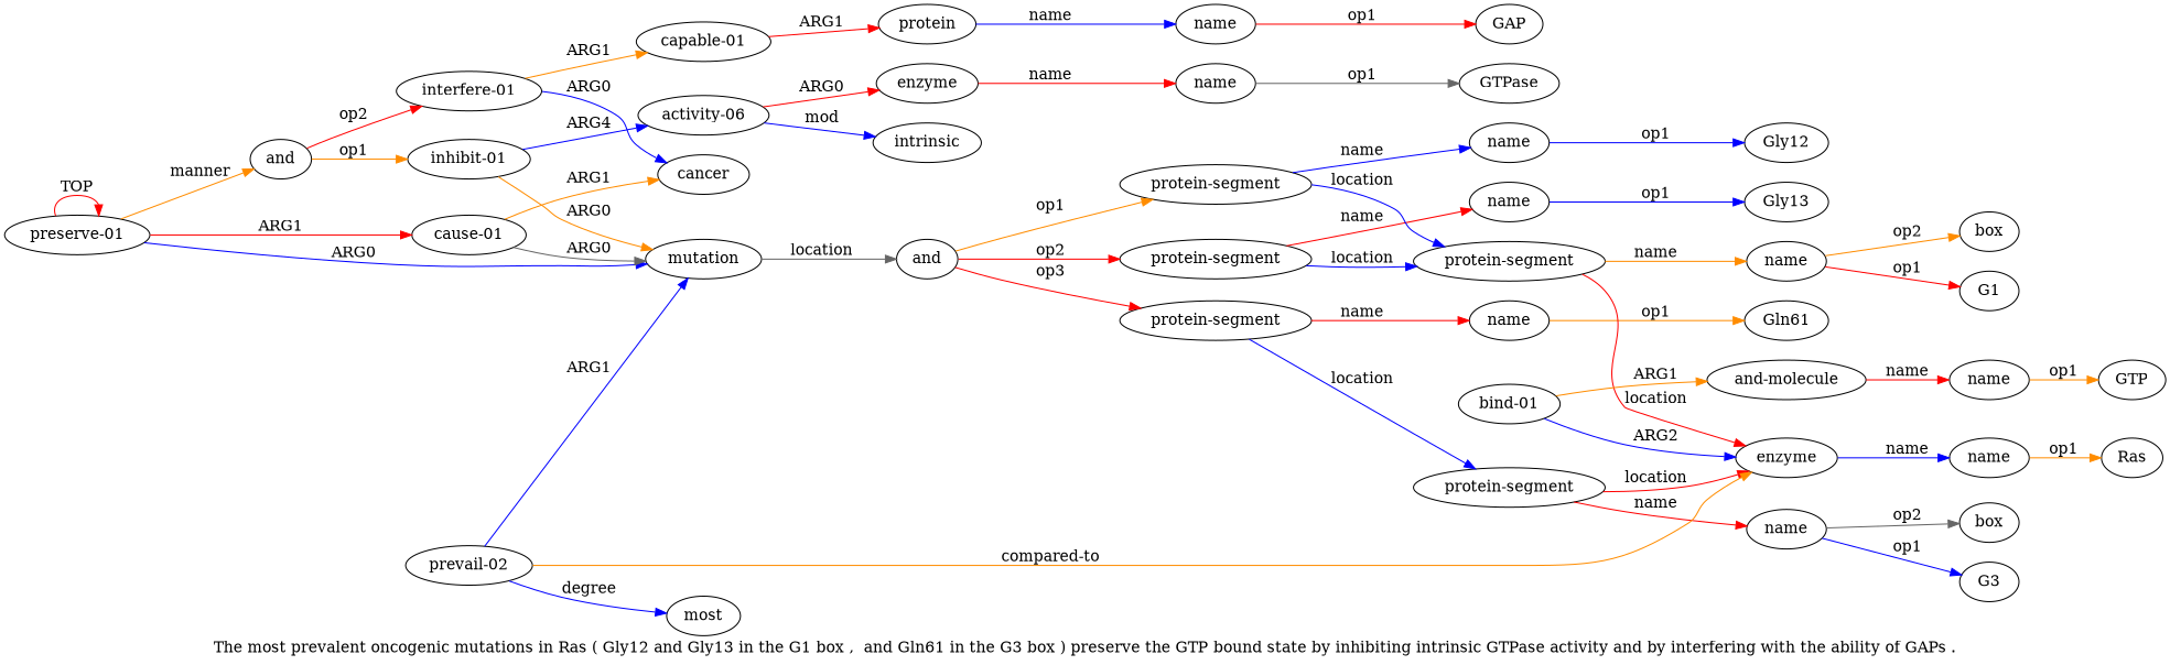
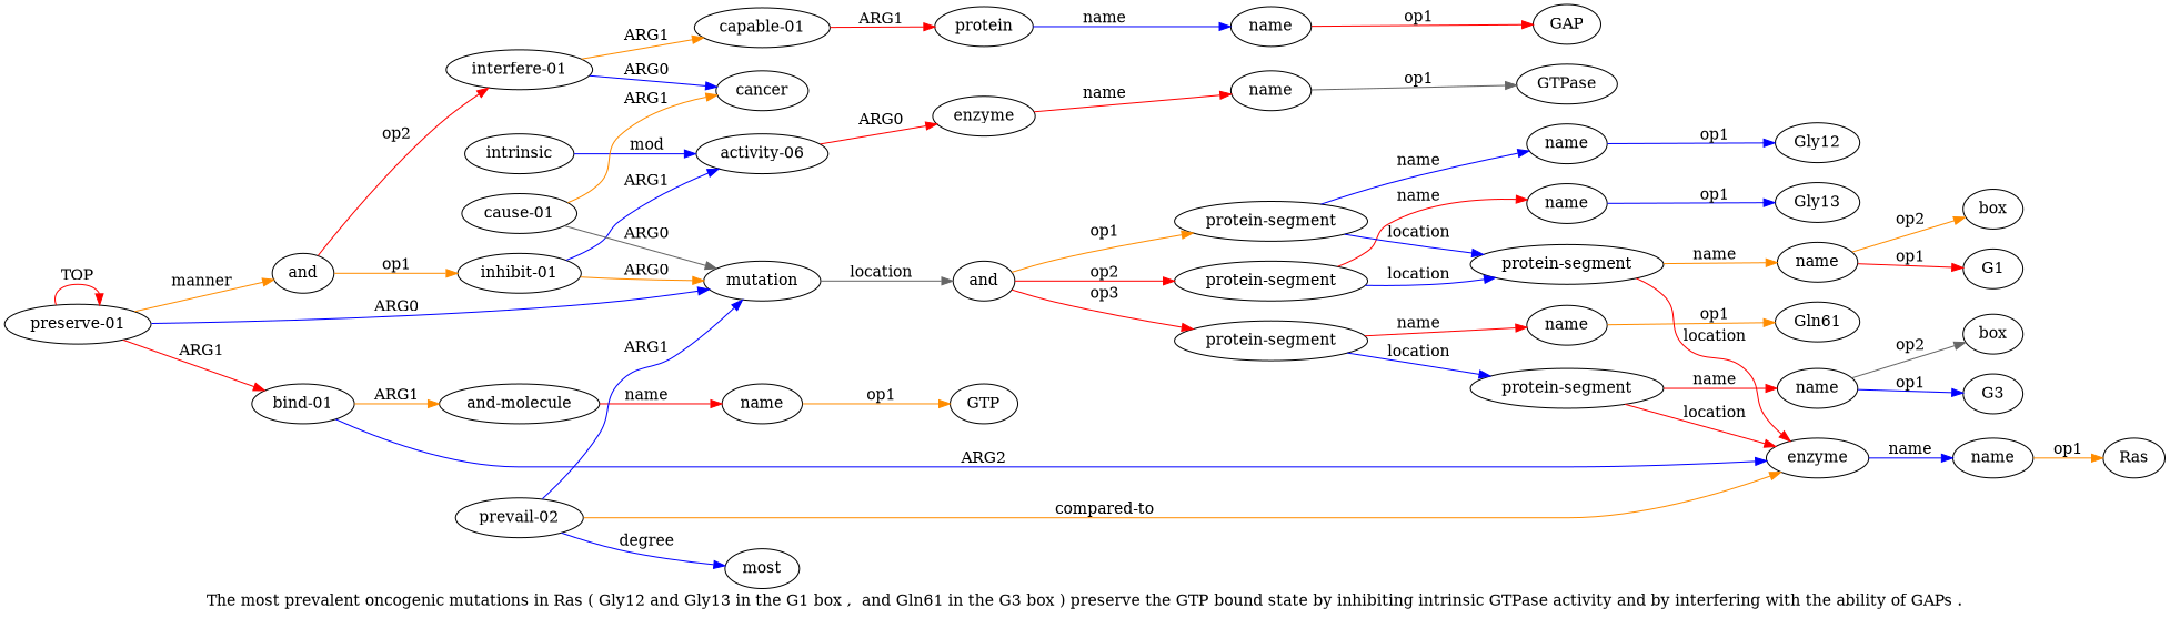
  digraph {
    label="The most prevalent oncogenic mutations in Ras ( Gly12 and Gly13 in the G1 box ,  and Gln61 in the G3 box ) preserve the GTP bound state by inhibiting intrinsic GTPase activity and by interfering with the ability of GAPs ."
    rankdir=LR
    node [color=black gold_ind=-1 gold_label=name test_ind=-1 test_label=name]
    edge [color=red gold_label=op1 test_label=op1]
    n1 [gold_ind=20 gold_label="small-molecule" label="and-molecule" test_ind=20 test_label="small-molecule"]
    n2 [gold_ind=21 label=name test_ind=21]
    n3 [gold_label=GTP label=GTP test_label=GTP]
    n4 [gold_ind=22 gold_label=and label=and test_ind=22 test_label=and]
    n5 [gold_ind=23 gold_label="inhibit-01" label="inhibit-01" test_ind=23 test_label="inhibit-01"]
    n6 [gold_ind=28 gold_label="interfere-01" label="interfere-01" test_ind=28 test_label="interfere-01"]
    n7 [gold_ind=24 gold_label="activity-06" label="activity-06" test_ind=24 test_label="activity-06"]
    n8 [gold_ind=1 gold_label=mutation label=mutation test_ind=1 test_label=mutation]
    n9 [gold_ind=29 gold_label="capable-01" label="capable-01" test_ind=29 test_label="capable-01"]
    n10 [gold_ind=7 gold_label=cancer label=cancer test_ind=7 test_label=cancer]
    n11 [gold_ind=25 gold_label=enzyme label=enzyme test_ind=25 test_label=enzyme]
    n12 [gold_ind=27 gold_label=intrinsic label=intrinsic test_ind=27 test_label=intrinsic]
    n13 [gold_ind=8 gold_label=and label=and test_ind=8 test_label=and]
    n14 [gold_ind=30 gold_label=protein label=protein test_ind=30 test_label=protein]
    n15 [gold_ind=26 label=name test_ind=26]
    n16 [gold_ind=15 gold_label="protein-segment" label="protein-segment" test_ind=15 test_label="protein-segment"]
    n17 [gold_ind=13 gold_label="protein-segment" label="protein-segment" test_ind=13 test_label="protein-segment"]
    n18 [gold_ind=9 gold_label="protein-segment" label="protein-segment" test_ind=9 test_label="protein-segment"]
    n19 [gold_label=GTPase label=GTPase test_label=GTPase]
    n20 [gold_ind=31 label=name test_ind=31]
    n21 [gold_label=GAP label=GAP test_label=GAP]
    n22 [gold_label=Gly12 label=Gly12 test_label=Gly12]
    n23 [gold_label=box label=box test_label=box]
    n24 [gold_label=G3 label=G3 test_label=G3]
    n25 [gold_ind=17 gold_label="protein-segment" label="protein-segment" test_ind=17 test_label="protein-segment"]
    n26 [gold_ind=16 label=name test_ind=16]
    n27 [gold_ind=18 label=name test_ind=18]
    n28 [gold_ind=4 gold_label=enzyme label=enzyme test_ind=4 test_label=enzyme]
    n29 [gold_label=Gln61 label=Gln61 test_label=Gln61]
    n30 [gold_ind=5 label=name test_ind=5]
    n31 [gold_ind=14 label=name test_ind=14]
    n32 [gold_label=Gly13 label=Gly13 test_label=Gly13]
    n33 [gold_label=Ras label=Ras test_label=Ras]
    n34 [gold_ind=11 gold_label="protein-segment" label="protein-segment" test_ind=11 test_label="protein-segment"]
    n35 [gold_ind=12 label=name test_ind=12]
    n36 [gold_label=box label=box test_label=box]
    n37 [gold_label=G1 label=G1 test_label=G1]
    n38 [gold_ind=10 label=name test_ind=10]
    n39 [gold_ind=19 gold_label="bind-01" label="bind-01" test_ind=19 test_label="bind-01"]
    n40 [gold_ind=0 gold_label="preserve-01" label="preserve-01" test_ind=0 test_label="preserve-01"]
    n41 [gold_ind=3 gold_label=most label=most test_ind=3 test_label=most]
    n42 [gold_ind=2 gold_label="prevail-02" label="prevail-02" test_ind=2 test_label="prevail-02"]
    n43 [gold_ind=6 gold_label="cause-01" label="cause-01" test_ind=6 test_label="cause-01"]
    n1 -> n2 [gold_label=name label=name test_label=name]
    n2 -> n3 [color=darkorange label=op1]
    n4 -> n5 [color=darkorange label=op1]
    n4 -> n6 [gold_label=op2 label=op2 test_label=op2]
-   n5 -> n7 [color=blue gold_label=ARG1 label=ARG4 test_label=ARG1]
+   n5 -> n7 [color=blue gold_label=ARG1 label=ARG1 test_label=ARG1]
    n5 -> n8 [color=darkorange gold_label=ARG0 label=ARG0 test_label=ARG0]
    n6 -> n9 [color=darkorange gold_label=ARG1 label=ARG1 test_label=ARG1]
    n6 -> n10 [color=blue gold_label=ARG0 label=ARG0 test_label=ARG0]
    n7 -> n11 [gold_label=ARG0 label=ARG0 test_label=ARG0]
-   n7 -> n12 [color=blue gold_label=mod label=mod test_label=mod]
+   n12 -> n7 [color=blue gold_label=mod label=mod test_label=mod]
    n8 -> n13 [color=gray40 gold_label=location label=location test_label=location]
    n9 -> n14 [gold_label=ARG1 label=ARG1 test_label=ARG1]
    n11 -> n15 [gold_label=name label=name test_label=name]
    n13 -> n16 [gold_label=op3 label=op3 test_label=op3]
    n13 -> n17 [gold_label=op2 label=op2 test_label=op2]
    n13 -> n18 [color=darkorange label=op1]
    n14 -> n20 [color=blue gold_label=name label=name test_label=name]
    n15 -> n19 [color=gray40 label=op1]
    n16 -> n25 [color=blue gold_label=location label=location test_label=location]
    n16 -> n26 [gold_label=name label=name test_label=name]
    n17 -> n31 [gold_label=name label=name test_label=name]
    n17 -> n34 [color=blue gold_label=location label=location test_label=location]
    n18 -> n34 [color=blue gold_label=location label=location test_label=location]
    n18 -> n38 [color=blue gold_label=name label=name test_label=name]
    n20 -> n21 [label=op1]
    n25 -> n27 [gold_label=name label=name test_label=name]
    n25 -> n28 [gold_label=location label=location test_label=location]
    n26 -> n29 [color=darkorange label=op1]
    n27 -> n23 [color=gray40 gold_label=op2 label=op2 test_label=op2]
    n27 -> n24 [color=blue label=op1]
    n28 -> n30 [color=blue gold_label=name label=name test_label=name]
    n30 -> n33 [color=darkorange label=op1]
    n31 -> n32 [color=blue label=op1]
    n34 -> n28 [gold_label=location label=location test_label=location]
    n34 -> n35 [color=darkorange gold_label=name label=name test_label=name]
    n35 -> n36 [color=darkorange gold_label=op2 label=op2 test_label=op2]
    n35 -> n37 [label=op1]
    n38 -> n22 [color=blue label=op1]
    n39 -> n1 [color=darkorange gold_label=ARG1 label=ARG1 test_label=ARG1]
    n39 -> n28 [color=blue gold_label=ARG2 label=ARG2 test_label=ARG2]
    n40 -> n4 [color=darkorange gold_label=manner label=manner test_label=manner]
    n40 -> n8 [color=blue gold_label=ARG0 label=ARG0 test_label=ARG0]
-   n40 -> n43 [gold_label=ARG1 label=ARG1 test_label=ARG1]
+   n40 -> n39 [gold_label=ARG1 label=ARG1 test_label=ARG1]
    n40 -> n40 [gold_label=TOP label=TOP test_label=TOP]
    n42 -> n8 [color=blue gold_label=ARG1 label=ARG1 test_label=ARG1]
    n42 -> n28 [color=darkorange gold_label="compared-to" label="compared-to" test_label="compared-to"]
    n42 -> n41 [color=blue gold_label=degree label=degree test_label=degree]
    n43 -> n8 [color=gray40 gold_label=ARG0 label=ARG0 test_label=ARG0]
    n43 -> n10 [color=darkorange gold_label=ARG1 label=ARG1 test_label=ARG1]
  }
